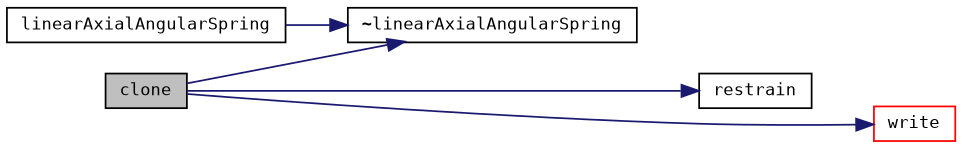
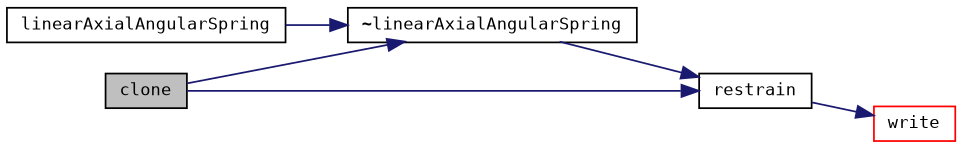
  digraph {
    fontname="DejaVu Sans Mono"
    rankdir=LR
    node [color=black fontname="DejaVu Sans Mono" fontsize=10 shape=record]
    edge [color=midnightblue fontname="DejaVu Sans Mono" fontsize=10 labelfontname=FreeSans labelfontsize=10 style=solid]
    n1 [fillcolor=grey75 fontcolor=black height=0.2 label=clone style=filled width=0.4]
    n2 [height=0.2 label="~linearAxialAngularSpring" width=0.4]
    n3 [height=0.2 label=restrain width=0.4]
    n4 [color=red height=0.2 label=write width=0.4]
    n5 [height=0.2 label=linearAxialAngularSpring width=0.4]
    n1 -> n2
    n1 -> n3
-   n1 -> n4
+   n3 -> n4
+   n2 -> n3
    n5 -> n2
  }
